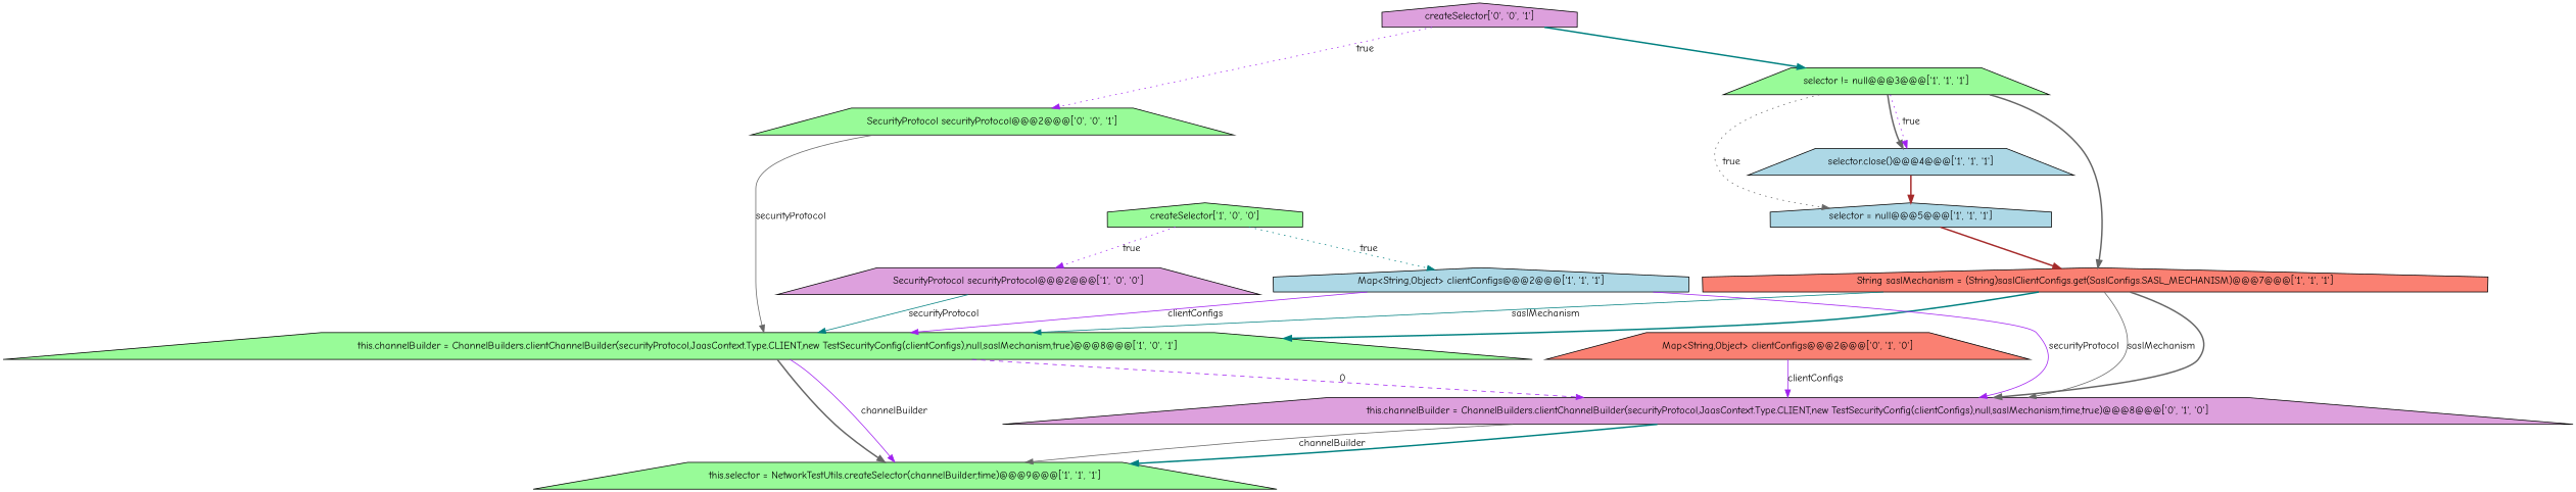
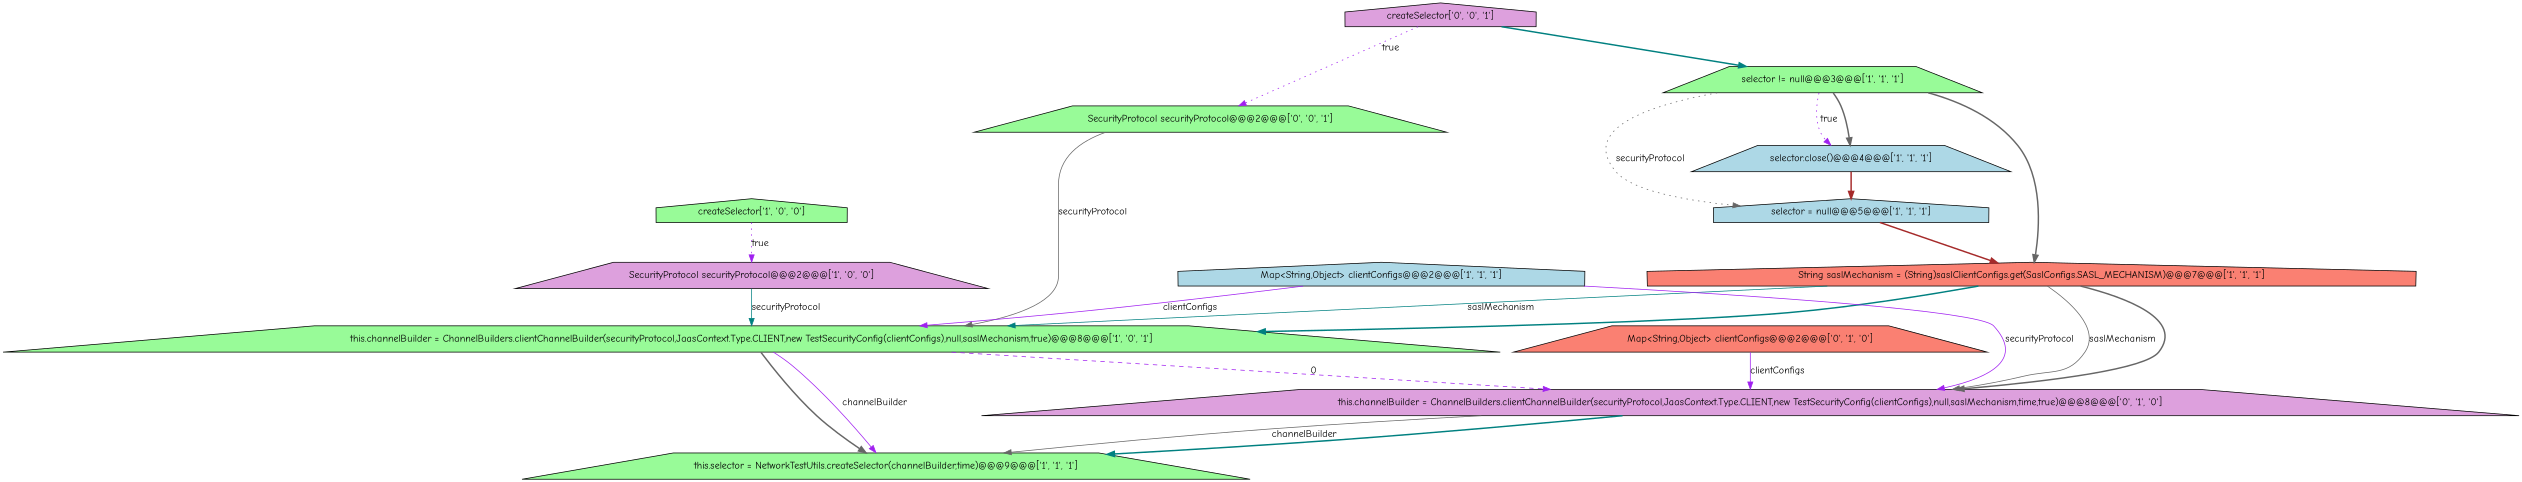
  digraph {
    fontname="Comic Neue"
    node [fillcolor=palegreen fontname="Comic Neue" shape=trapezium style=filled]
    edge [color=gray40 fontname="Comic Neue" style=bold]
    n1 [fillcolor=lightblue label="selector.close()@@@4@@@['1', '1', '1']"]
    n2 [fillcolor=lightblue label="selector = null@@@5@@@['1', '1', '1']" shape=house]
    n3 [fillcolor=salmon label="String saslMechanism = (String)saslClientConfigs.get(SaslConfigs.SASL_MECHANISM)@@@7@@@['1', '1', '1']" shape=house]
    n4 [label="selector != null@@@3@@@['1', '1', '1']"]
    n5 [label="this.channelBuilder = ChannelBuilders.clientChannelBuilder(securityProtocol,JaasContext.Type.CLIENT,new TestSecurityConfig(clientConfigs),null,saslMechanism,true)@@@8@@@['1', '0', '1']"]
    n6 [fillcolor=plum label="this.channelBuilder = ChannelBuilders.clientChannelBuilder(securityProtocol,JaasContext.Type.CLIENT,new TestSecurityConfig(clientConfigs),null,saslMechanism,time,true)@@@8@@@['0', '1', '0']"]
    n7 [fillcolor=plum label="createSelector['0', '0', '1']" shape=house]
    n8 [label="SecurityProtocol securityProtocol@@@2@@@['0', '0', '1']"]
    n9 [fillcolor=lightblue label="Map<String,Object> clientConfigs@@@2@@@['1', '1', '1']" shape=house]
    n10 [label="this.selector = NetworkTestUtils.createSelector(channelBuilder,time)@@@9@@@['1', '1', '1']"]
    n11 [fillcolor=salmon label="Map<String,Object> clientConfigs@@@2@@@['0', '1', '0']"]
    n12 [fillcolor=plum label="SecurityProtocol securityProtocol@@@2@@@['1', '0', '0']"]
    n13 [label="createSelector['1', '0', '0']" shape=house]
    n1 -> n2 [color=brown]
    n2 -> n3 [color=brown]
    n3 -> n5 [color=teal]
    n3 -> n5 [color=teal label=saslMechanism style=solid]
    n3 -> n6 [label=saslMechanism style=solid]
    n3 -> n6
    n4 -> n1
    n4 -> n1 [color=purple label=true style=dotted]
-   n4 -> n2 [label=true style=dotted]
+   n4 -> n2 [label=securityProtocol style=dotted]
    n4 -> n3
    n5 -> n6 [color=purple label=0 style=dashed]
    n5 -> n10 [color=purple label=channelBuilder style=solid]
    n5 -> n10
    n6 -> n10 [color=teal]
    n6 -> n10 [label=channelBuilder style=solid]
    n7 -> n4 [color=teal]
    n7 -> n8 [color=purple label=true style=dotted]
    n8 -> n5 [label=securityProtocol style=solid]
    n9 -> n5 [color=purple label=clientConfigs style=solid]
    n9 -> n6 [color=purple label=securityProtocol style=solid]
    n11 -> n6 [color=purple label=clientConfigs style=solid]
    n12 -> n5 [color=teal label=securityProtocol style=solid]
-   n13 -> n9 [color=teal label=true style=dotted]
    n13 -> n12 [color=purple label=true style=dotted]
  }
